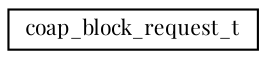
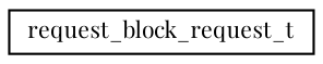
  digraph {
    rankdir=LR
    fontname="Playfair Display"
-   n1 [color=black fillcolor=white fontname="Playfair Display" fontsize=10 height=0.2 label=coap_block_request_t shape=record style=filled width=0.4]
+   n1 [color=black fillcolor=white fontname="Playfair Display" fontsize=10 height=0.2 label=request_block_request_t shape=record style=filled width=0.4]
  }
